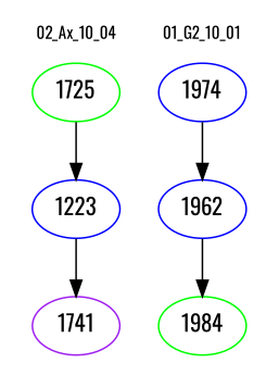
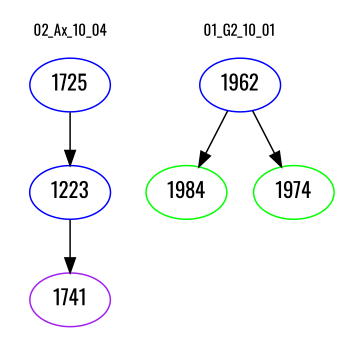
  digraph {
    fontname=Oswald
    node [color=blue fontname=Oswald]
    edge [color=black fontname=Oswald]
-   n1 [color=green label=1725]
+   n1 [label=1725]
    n2 [label=1223]
    n3 [color=purple label=1741]
    n4 [color=green label=1984]
    n5 [label=1962]
-   n6 [label=1974]
+   n6 [color=green label=1974]
    subgraph cluster_1 {
      color=white
      fontsize=10
      label="02_Ax_10_04"
      n1
      n2
      n3
    }
    subgraph cluster_2 {
      color=white
      fontsize=10
      label="01_G2_10_01"
      n4
      n5
      n6
    }
    n1 -> n2
    n2 -> n3
    n5 -> n4
-   n6 -> n5
+   n5 -> n6
  }
